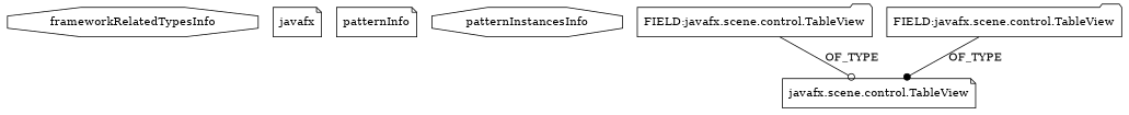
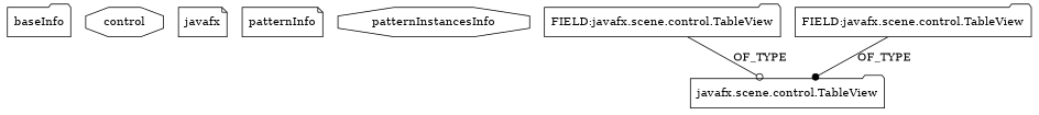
  digraph {
    node [shape=folder]
-   frameworkRelatedTypesInfo [shape=octagon]
+   baseInfo [category=pattern graphId=507 isAnonymous=false possibleRelation=false]
+   frameworkRelatedTypesInfo [shape=octagon label=control]
    n3 [label=javafx shape=note]
    patternInfo [frequency=4.0 patternRootClient=null shape=note]
    patternInstancesInfo [0="diogocs1-FPessoais~/diogocs1-FPessoais/FPessoais-master/FinancasPessoais/src/app/controllers/HomeController.java~HomeController~2490" 1="tgregerson-lc3~/tgregerson-lc3/lc3-master/LC3Sim/src/lc3sim/ui/UIFXMain.java~UIFXMain~4520" 2="sanssecours-FireWorks~/sanssecours-FireWorks/FireWorks-master/src/main/java/org/falafel/FireWorks.java~FireWorks~4081" 3="bianconejo-CEFX~/bianconejo-CEFX/CEFX-master/src/cefx/CEPrincipalController.java~CEPrincipalController~2114" shape=octagon]
-   n6 [isFrameworkType=false label="javafx.scene.control.TableView" shape=note vertexType=FRAMEWORK_CLASS_TYPE]
+   n6 [isFrameworkType=false label="javafx.scene.control.TableView" vertexType=FRAMEWORK_CLASS_TYPE]
    n7 [isFrameworkType=false label="FIELD:javafx.scene.control.TableView" vertexType=FIELD_DECLARATION]
    n8 [isFrameworkType=false label="FIELD:javafx.scene.control.TableView" vertexType=FIELD_DECLARATION]
    n7 -> n6 [arrowhead=odot label=OF_TYPE]
    n8 -> n6 [arrowhead=dot label=OF_TYPE]
  }
